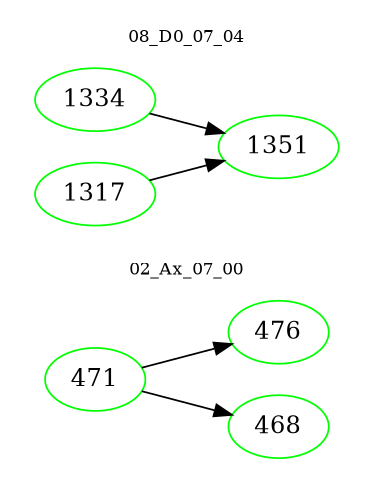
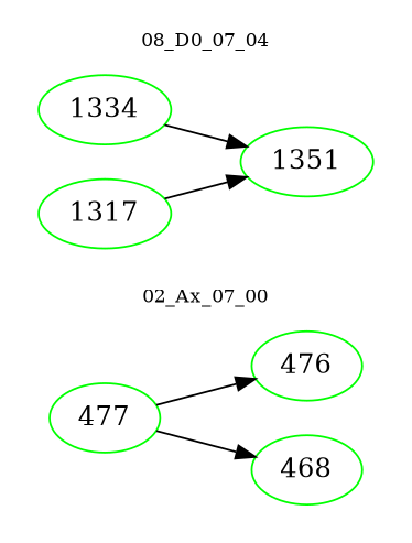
  digraph {
    rankdir=LR
    node [color=green]
    edge [color=black]
-   n1 [label=471]
+   n1 [label=477]
    n2 [label=468]
    n3 [label=476]
    n4 [label=1334]
    n5 [label=1317]
    n6 [label=1351]
    subgraph cluster_1 {
      color=white
      fontsize=10
      label="02_Ax_07_00"
      n1
      n2
      n3
    }
    subgraph cluster_2 {
      color=white
      fontsize=10
      label="08_D0_07_04"
      n4
      n5
      n6
    }
    n1 -> n2
    n1 -> n3
    n4 -> n6
    n5 -> n6
  }
